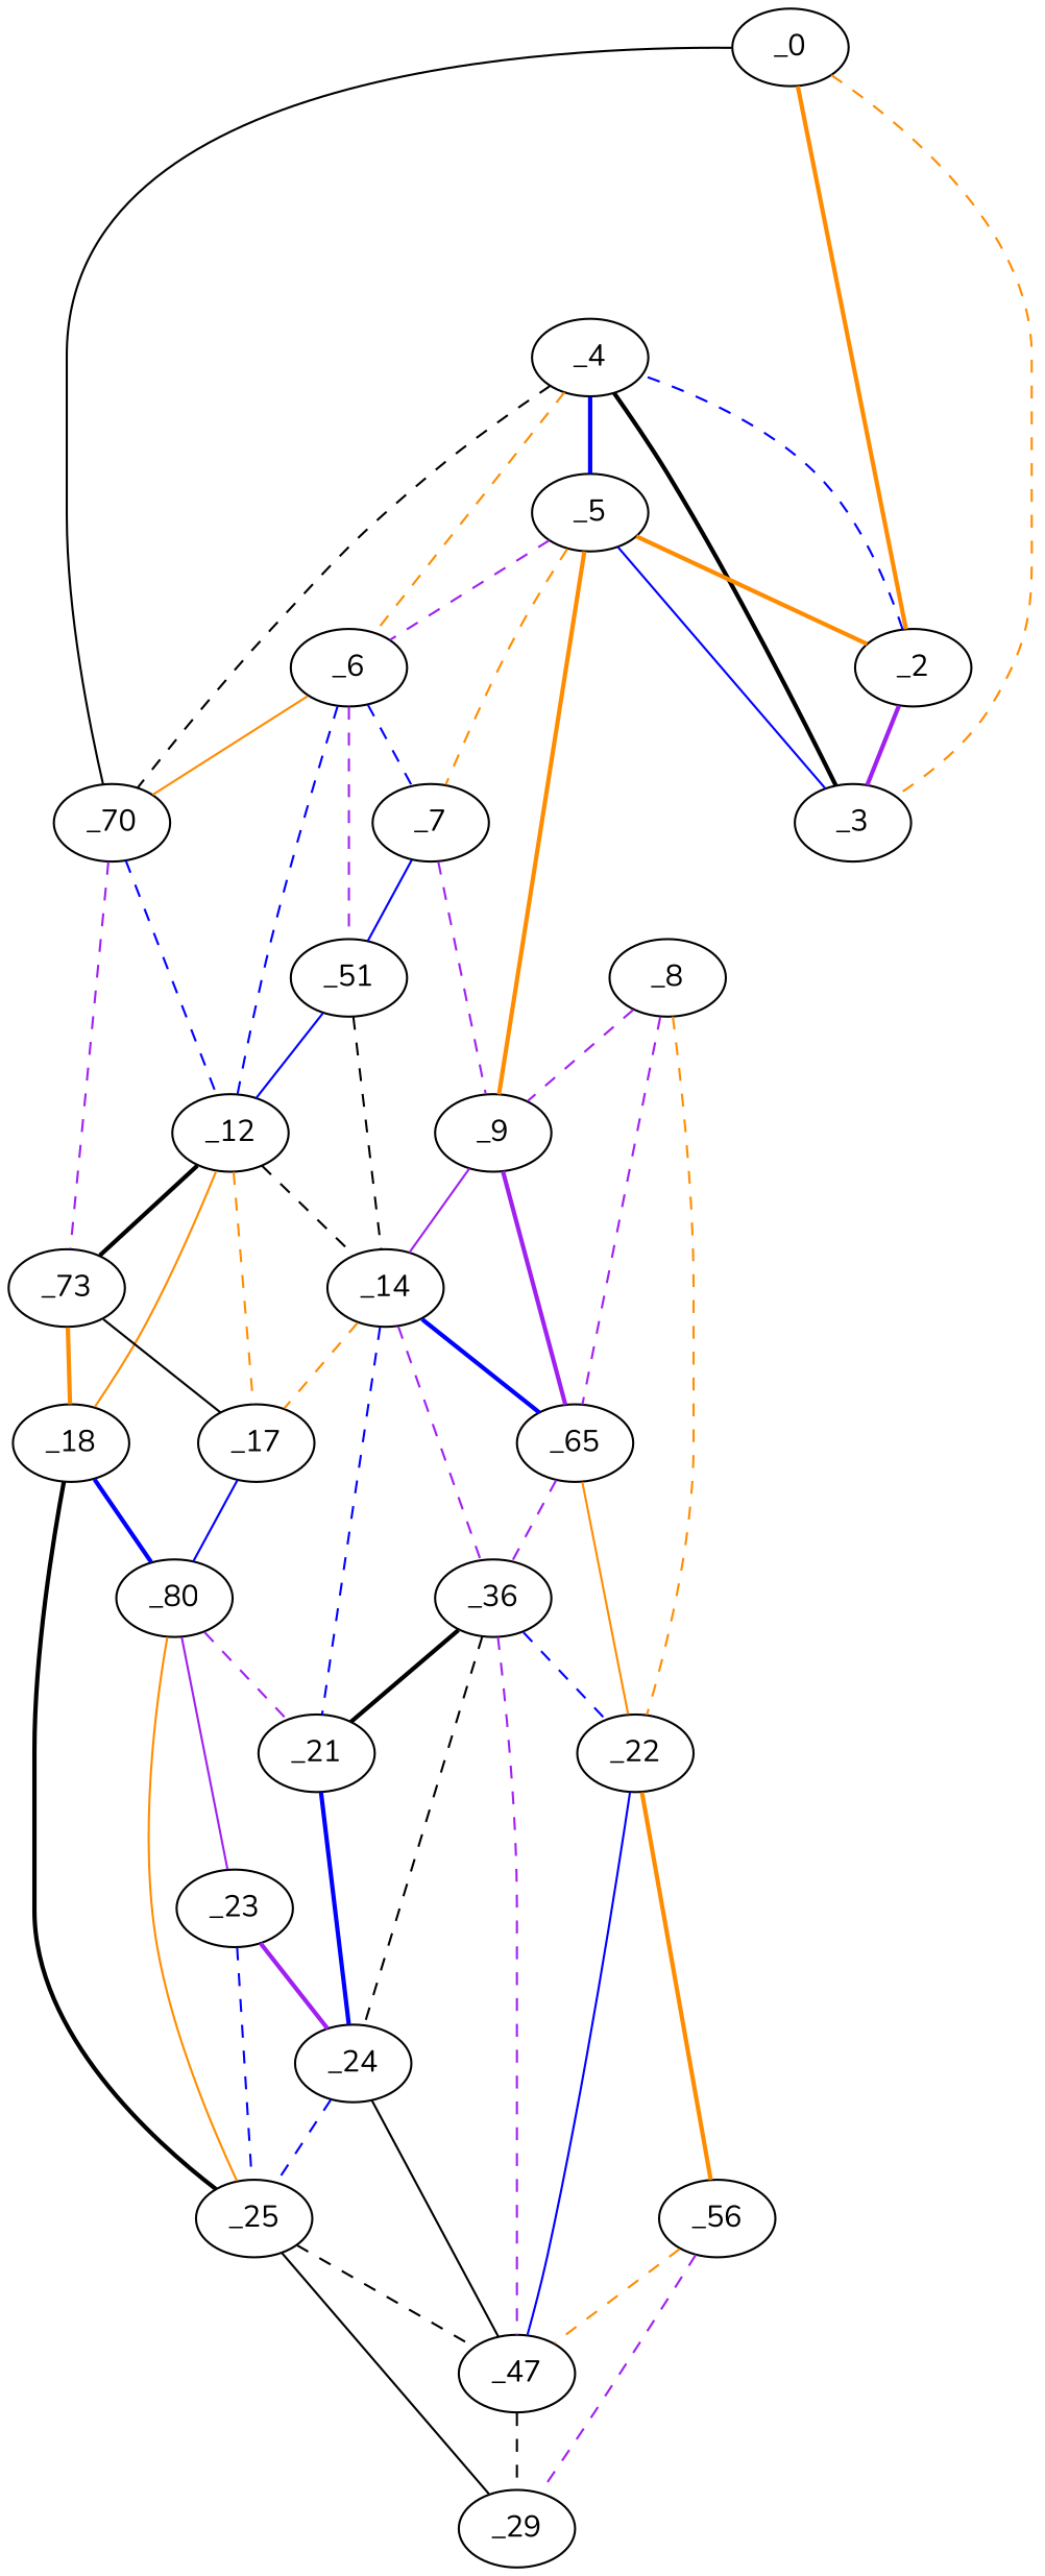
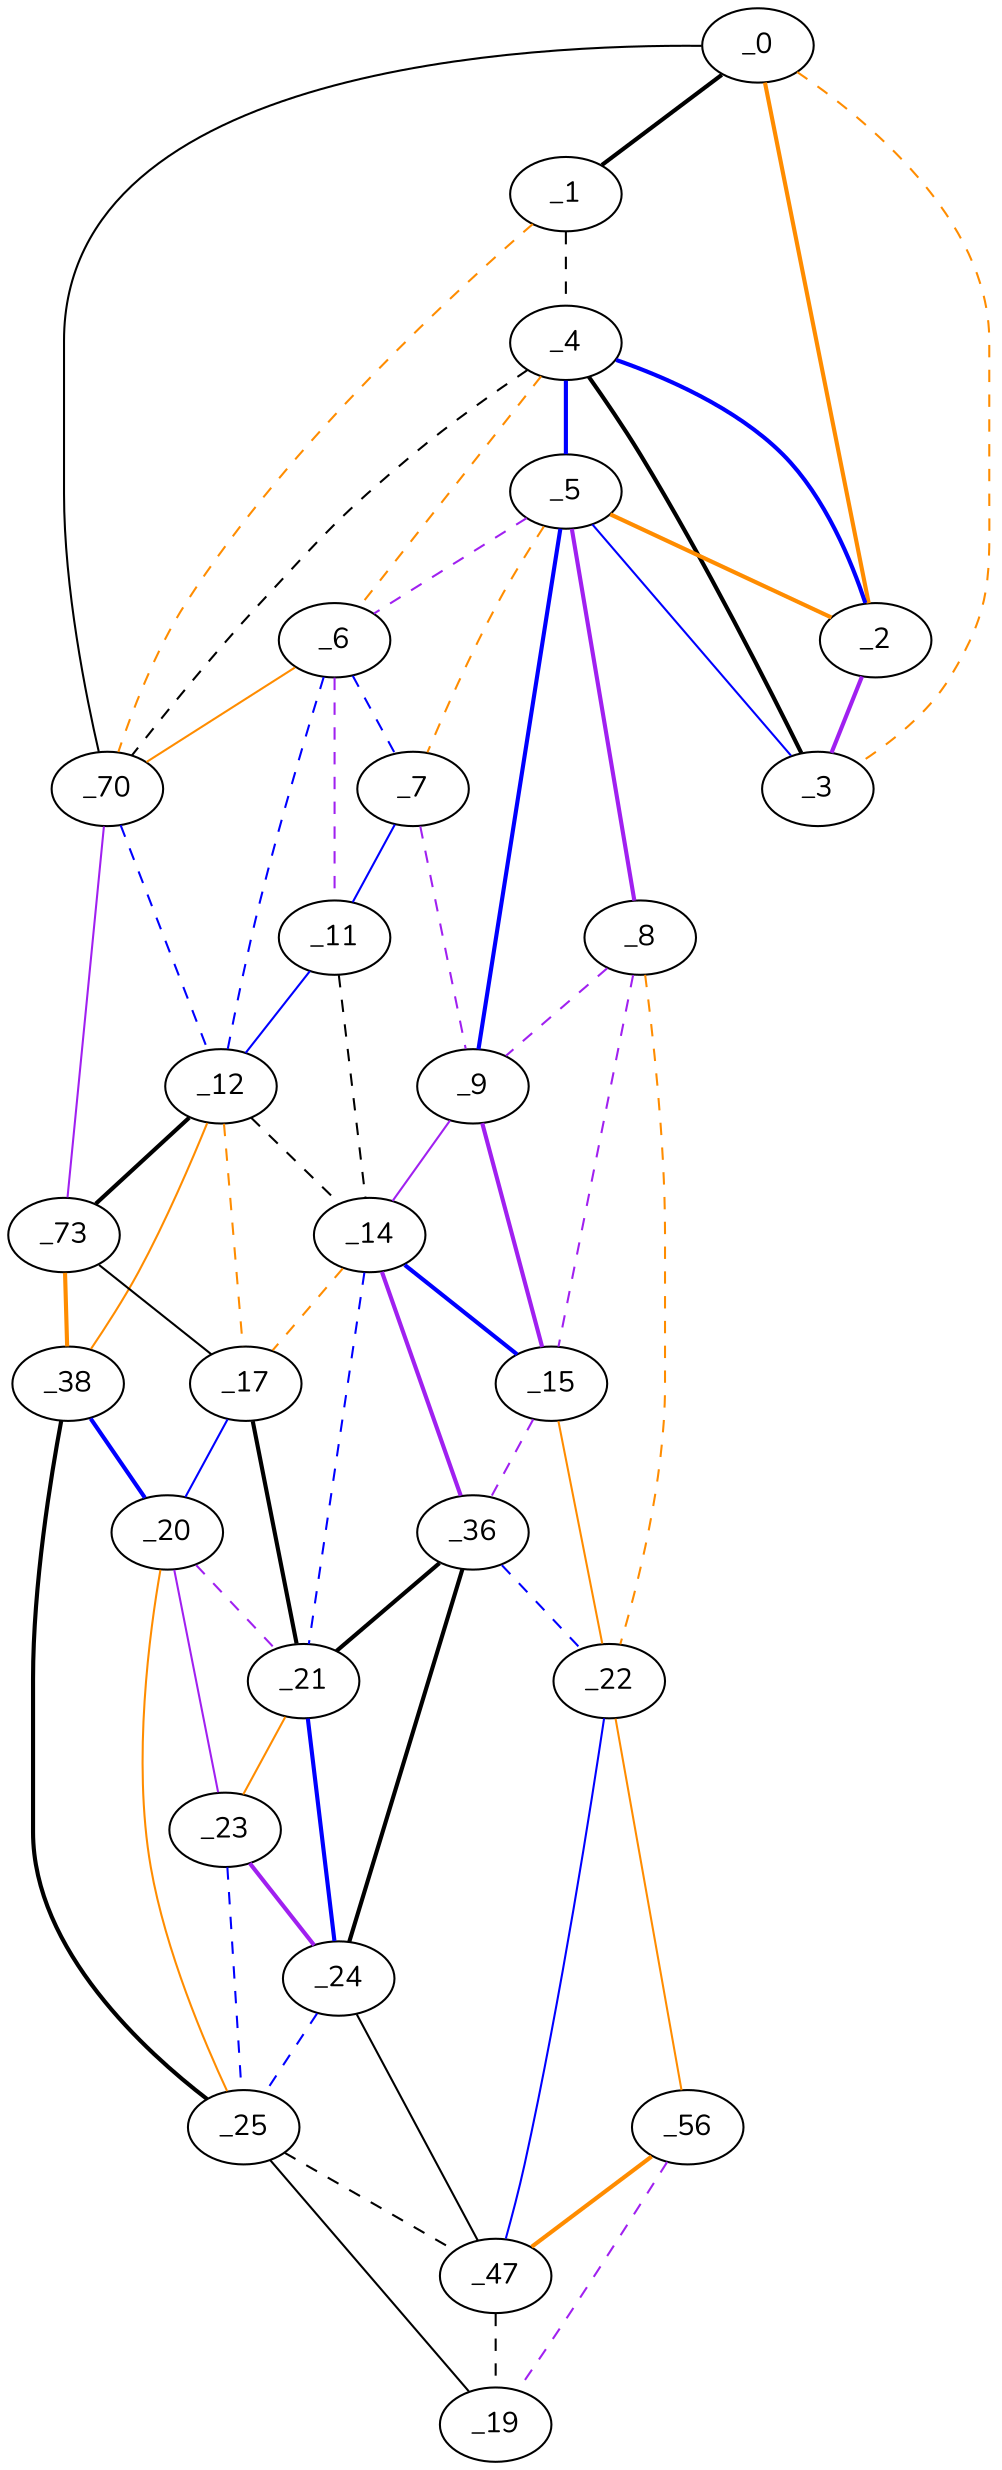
  graph {
    fontname=Nunito
    node [fontname=Nunito x=83 y=41]
    edge [color=darkorange fontname=Nunito style=dashed valence=2]
    _0 [x=4 y=39]
+   _1 [x=16]
    _2 [x=21 y=36]
    _3 [x=31 y=29]
    n5 [label=_70 x=57 y=87]
    _4 [x=36 y=49]
    _5 [x=44 y=38]
    _12 [x=67 y=83]
    n9 [label=_73 x=75 y=96]
    _6 [x=46 y=50]
    _8 [x=55 y=29]
    _7 [x=51 y=46]
    _9 [x=56 y=35]
-   _15 [x=79 y=33 label=_65]
+   _15 [x=79 y=33]
    _22 [x=101 y=34]
    _14 [x=76 y=44]
    _17 [y=81]
-   _18 [x=87 y=96]
-   _11 [x=58 y=46 label=_51]
+   _18 [x=87 y=96 label=_38]
+   _11 [x=58 y=46]
    n20 [label=_36 y=40]
    n21 [label=_47 x=116 y=62]
    n22 [label=_56 x=114]
    _21 [x=99 y=78]
-   _20 [x=96 y=94 label=_80]
+   _20 [x=96 y=94]
    _24 [x=110 y=72]
-   _29 [x=126 y=49]
+   _29 [x=126 y=49 label=_19]
    _23 [x=106 y=87]
    _25 [x=111 y=92]
+   _0 -- _1 [color=black style=bold]
    _0 -- _2 [style=bold valence=1]
    _0 -- _3 [valence=1]
    _0 -- n5 [color=black style=solid valence=1]
+   _1 -- n5 [valence=1]
+   _1 -- _4 [color=black valence=1]
    _2 -- _3 [color=purple style=bold valence=1]
-   _2 -- _4 [color=blue]
+   _2 -- _4 [color=blue style=bold]
    _3 -- _4 [color=black style=bold]
    _3 -- _5 [color=blue style=solid]
    n5 -- _12 [color=blue]
-   n5 -- n9 [color=purple valence=1]
+   n5 -- n9 [color=purple style=solid valence=1]
    _4 -- n5 [color=black]
    _4 -- _5 [color=blue style=bold]
    _4 -- _6 [valence=1]
    _5 -- _2 [style=bold]
    _5 -- _6 [color=purple]
+   _5 -- _8 [color=purple style=bold]
    _5 -- _7
-   _5 -- _9 [style=bold]
+   _5 -- _9 [color=blue style=bold]
    _12 -- n9 [color=black style=bold valence=1]
    _12 -- _14 [color=black]
    _12 -- _17
    _12 -- _18 [style=solid]
    n9 -- _17 [color=black style=solid]
    n9 -- _18 [style=bold valence=1]
    _6 -- n5 [style=solid]
    _6 -- _12 [color=blue valence=1]
    _6 -- _7 [color=blue]
    _6 -- _11 [color=purple]
    _8 -- _9 [color=purple valence=1]
    _8 -- _15 [color=purple]
    _8 -- _22 [valence=1]
    _7 -- _9 [color=purple]
    _7 -- _11 [color=blue style=solid]
    _9 -- _15 [color=purple style=bold valence=1]
    _9 -- _14 [color=purple style=solid]
    _15 -- _22 [style=solid]
    _15 -- n20 [color=purple valence=1]
    _22 -- n21 [color=blue style=solid]
-   _22 -- n22 [style=bold valence=1]
+   _22 -- n22 [style=solid valence=1]
    _14 -- _15 [color=blue style=bold]
    _14 -- _17
-   _14 -- n20 [color=purple]
+   _14 -- n20 [color=purple style=bold]
    _14 -- _21 [color=blue]
+   _17 -- _21 [color=black style=bold valence=1]
    _17 -- _20 [color=blue style=solid valence=1]
    _18 -- _20 [color=blue style=bold]
    _18 -- _25 [color=black style=bold valence=1]
    _11 -- _12 [color=blue style=solid]
    _11 -- _14 [color=black valence=1]
    n20 -- _22 [color=blue]
-   n20 -- n21 [color=purple valence=1]
    n20 -- _21 [color=black style=bold]
-   n20 -- _24 [color=black]
+   n20 -- _24 [color=black style=bold]
    n21 -- _29 [color=black]
-   n22 -- n21 [valence=1]
+   n22 -- n21 [style=bold valence=1]
    n22 -- _29 [color=purple]
    _21 -- _24 [color=blue style=bold]
+   _21 -- _23 [style=solid valence=1]
    _20 -- _21 [color=purple]
    _20 -- _23 [color=purple style=solid]
    _20 -- _25 [style=solid]
    _24 -- n21 [color=black style=solid valence=1]
    _24 -- _25 [color=blue]
    _23 -- _24 [color=purple style=bold]
    _23 -- _25 [color=blue valence=1]
    _25 -- n21 [color=black valence=1]
    _25 -- _29 [color=black style=solid valence=1]
  }
